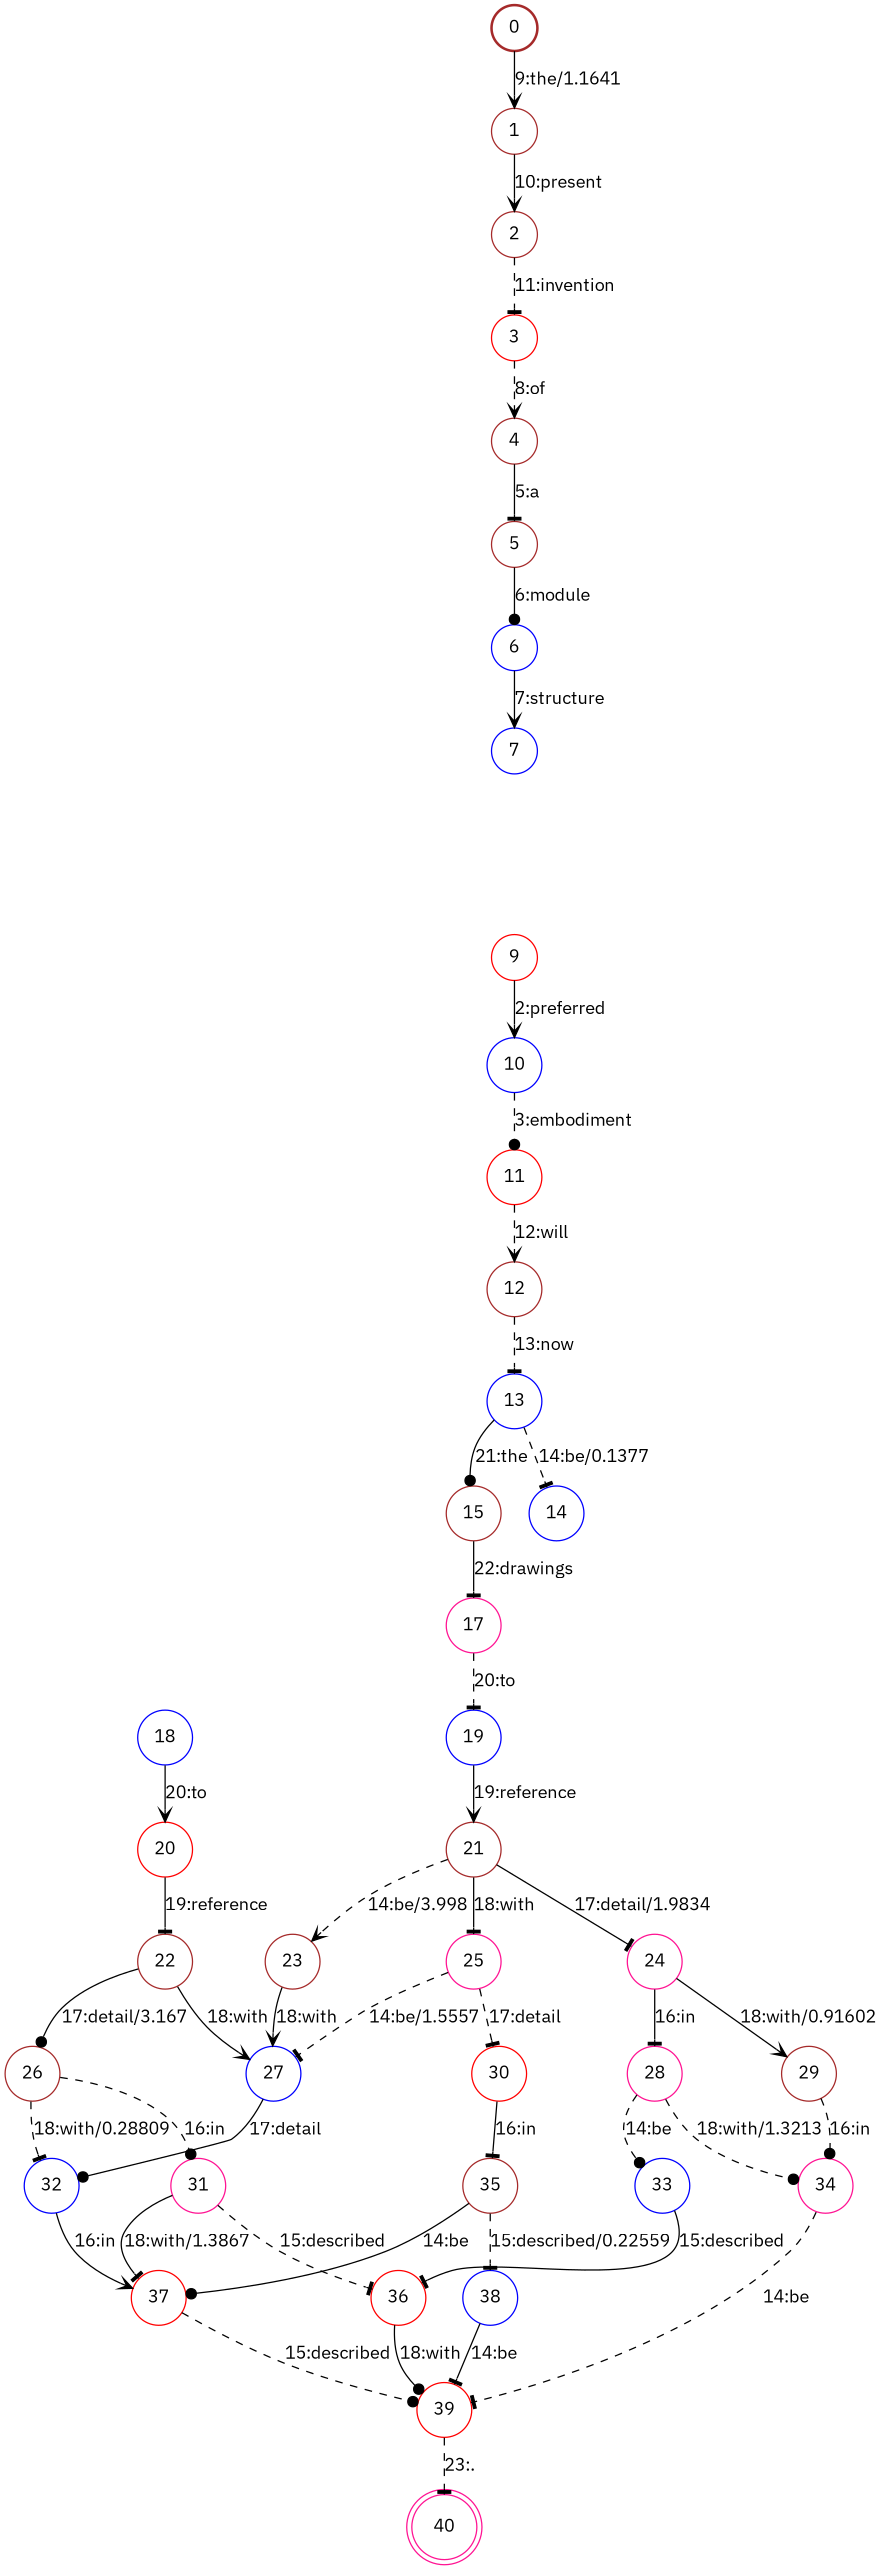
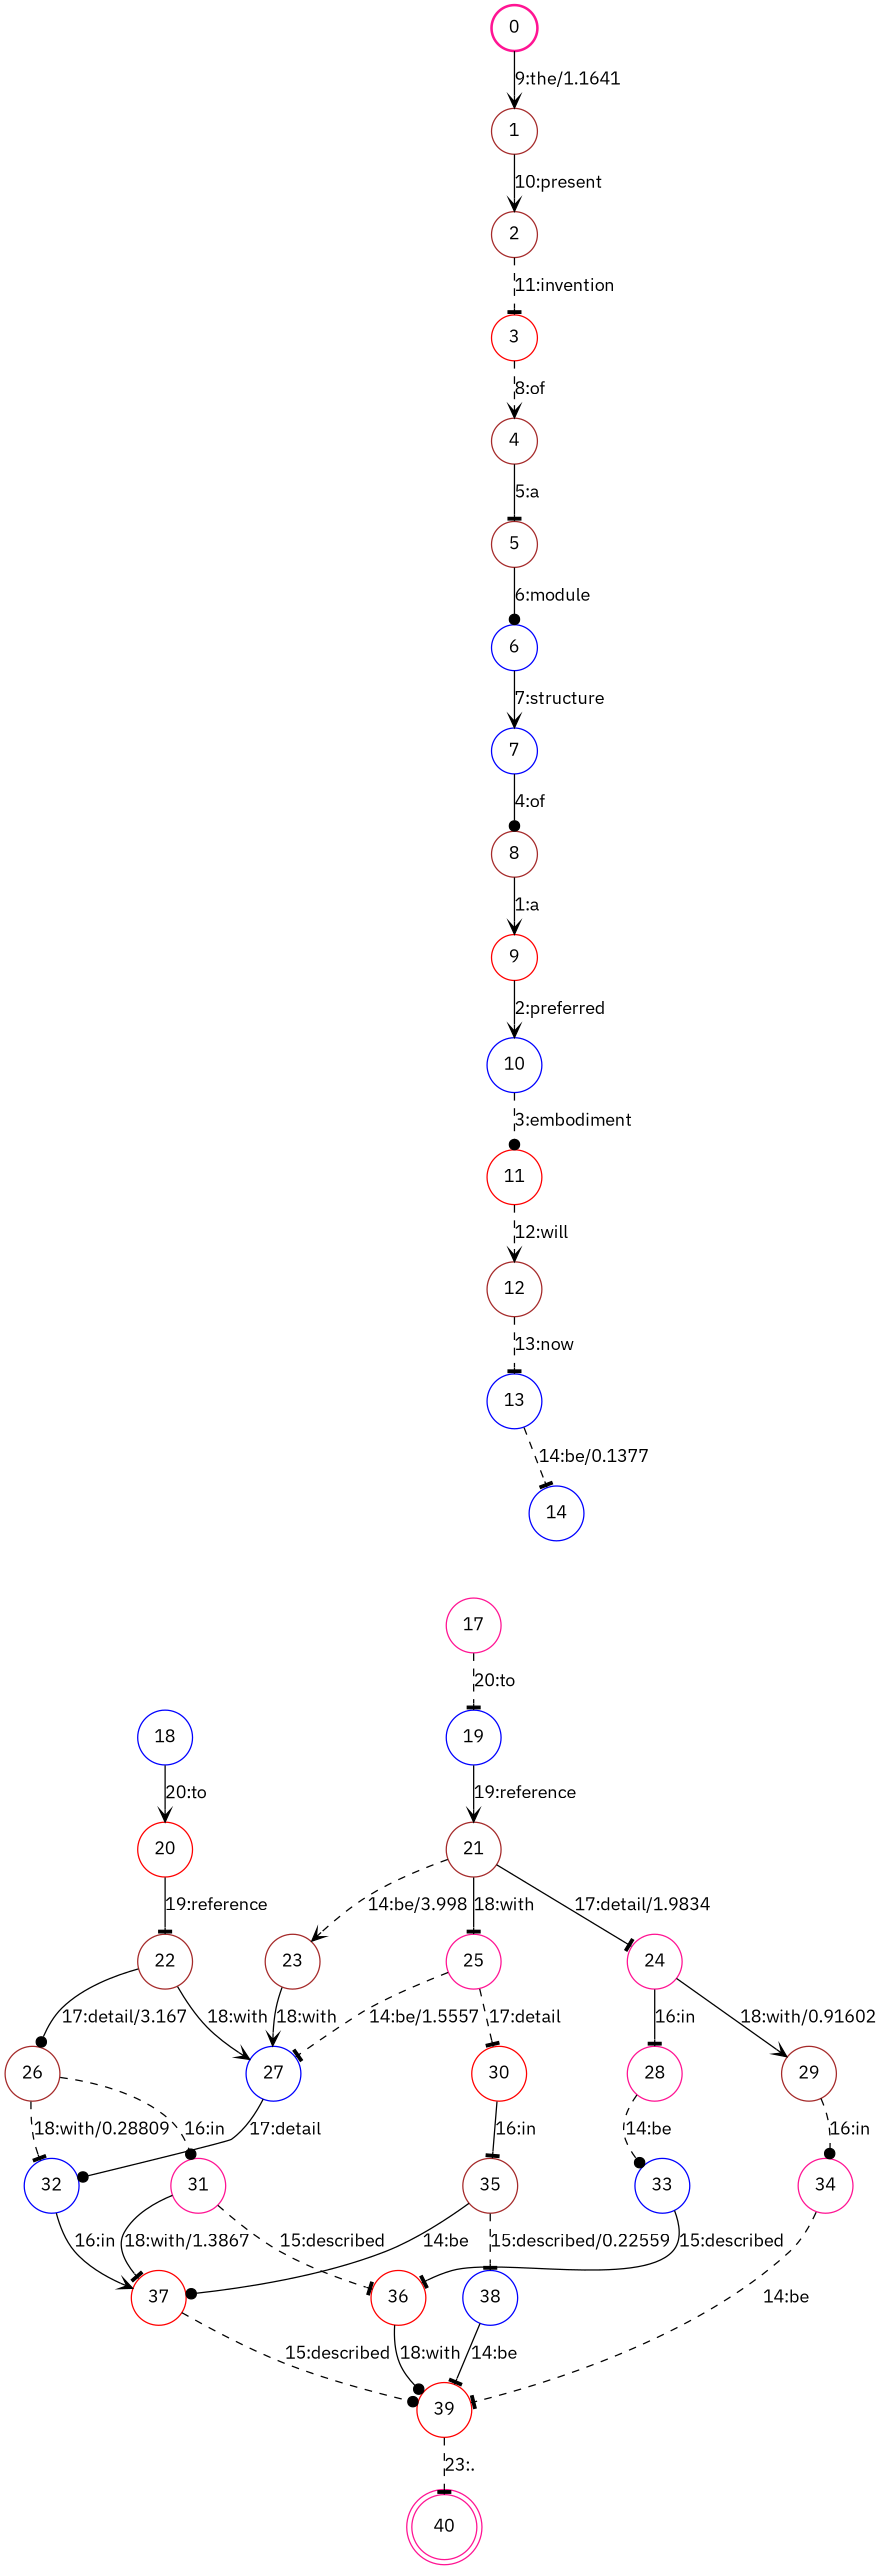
  digraph {
    fontname="IBM Plex Sans"
    nodesep=0.25
    rankdir=TB
    ranksep=0.4
    node [color=brown fontname="IBM Plex Sans" fontsize=14 shape=circle style=solid]
    edge [arrowhead=tee fontname="IBM Plex Sans" fontsize=14 style=solid]
-   n1 [label=0 style=bold]
+   n1 [color=deeppink label=0 style=bold]
    n2 [label=1]
    n3 [label=2]
    n4 [color=red label=3]
    n5 [label=4]
    n6 [label=5]
    n7 [color=blue label=6]
    n8 [color=blue label=7]
+   n9 [label=8]
    n10 [color=red label=9]
    n11 [color=blue label=10]
    n12 [color=red label=11]
    n13 [label=12]
    n14 [color=blue label=13]
-   n15 [label=15]
    n16 [color=blue label=14]
    n17 [color=deeppink label=17]
    n18 [color=blue label=19]
    n19 [color=blue label=18]
    n20 [color=red label=20]
    n21 [label=21]
    n22 [label=22]
    n23 [label=23]
    n24 [color=deeppink label=24]
    n25 [color=deeppink label=25]
    n26 [label=26]
    n27 [color=blue label=27]
    n28 [color=deeppink label=28]
    n29 [label=29]
    n30 [color=red label=30]
    n31 [color=deeppink label=31]
    n32 [color=blue label=32]
    n33 [color=blue label=33]
    n34 [color=deeppink label=34]
    n35 [label=35]
    n36 [color=red label=36]
    n37 [color=red label=37]
    n38 [color=red label=39]
    n39 [color=blue label=38]
    n40 [color=deeppink label=40 shape=doublecircle]
    n1 -> n2 [arrowhead=vee label="9:the/1.1641"]
    n2 -> n3 [arrowhead=vee label="10:present"]
    n3 -> n4 [label="11:invention" style=dashed]
    n4 -> n5 [arrowhead=vee label="8:of" style=dashed]
    n5 -> n6 [label="5:a"]
    n6 -> n7 [arrowhead=dot label="6:module"]
    n7 -> n8 [arrowhead=vee label="7:structure"]
+   n8 -> n9 [arrowhead=dot label="4:of"]
+   n9 -> n10 [arrowhead=vee label="1:a"]
    n10 -> n11 [arrowhead=vee label="2:preferred"]
    n11 -> n12 [arrowhead=dot label="3:embodiment" style=dashed]
    n12 -> n13 [arrowhead=vee label="12:will" style=dashed]
    n13 -> n14 [label="13:now" style=dashed]
-   n14 -> n15 [arrowhead=dot label="21:the"]
    n14 -> n16 [label="14:be/0.1377" style=dashed]
-   n15 -> n17 [label="22:drawings"]
    n17 -> n18 [label="20:to" style=dashed]
    n18 -> n21 [arrowhead=vee label="19:reference"]
    n19 -> n20 [arrowhead=vee label="20:to"]
    n20 -> n22 [label="19:reference"]
    n21 -> n23 [arrowhead=vee label="14:be/3.998" style=dashed]
    n21 -> n24 [label="17:detail/1.9834"]
    n21 -> n25 [label="18:with"]
    n22 -> n26 [arrowhead=dot label="17:detail/3.167"]
    n22 -> n27 [arrowhead=vee label="18:with"]
    n23 -> n27 [arrowhead=vee label="18:with"]
    n24 -> n28 [label="16:in"]
    n24 -> n29 [arrowhead=vee label="18:with/0.91602"]
    n25 -> n27 [label="14:be/1.5557" style=dashed]
    n25 -> n30 [label="17:detail" style=dashed]
    n26 -> n31 [arrowhead=dot label="16:in" style=dashed]
    n26 -> n32 [label="18:with/0.28809" style=dashed]
    n27 -> n32 [arrowhead=dot label="17:detail"]
    n28 -> n33 [arrowhead=dot label="14:be" style=dashed]
-   n28 -> n34 [arrowhead=dot label="18:with/1.3213" style=dashed]
    n29 -> n34 [arrowhead=dot label="16:in" style=dashed]
    n30 -> n35 [label="16:in"]
    n31 -> n36 [label="15:described" style=dashed]
    n31 -> n37 [label="18:with/1.3867"]
    n32 -> n37 [arrowhead=vee label="16:in"]
    n33 -> n36 [label="15:described"]
    n34 -> n38 [label="14:be" style=dashed]
    n35 -> n37 [arrowhead=dot label="14:be"]
    n35 -> n39 [label="15:described/0.22559" style=dashed]
    n36 -> n38 [arrowhead=dot label="18:with"]
    n37 -> n38 [arrowhead=dot label="15:described" style=dashed]
    n38 -> n40 [label="23:." style=dashed]
    n39 -> n38 [label="14:be"]
  }
